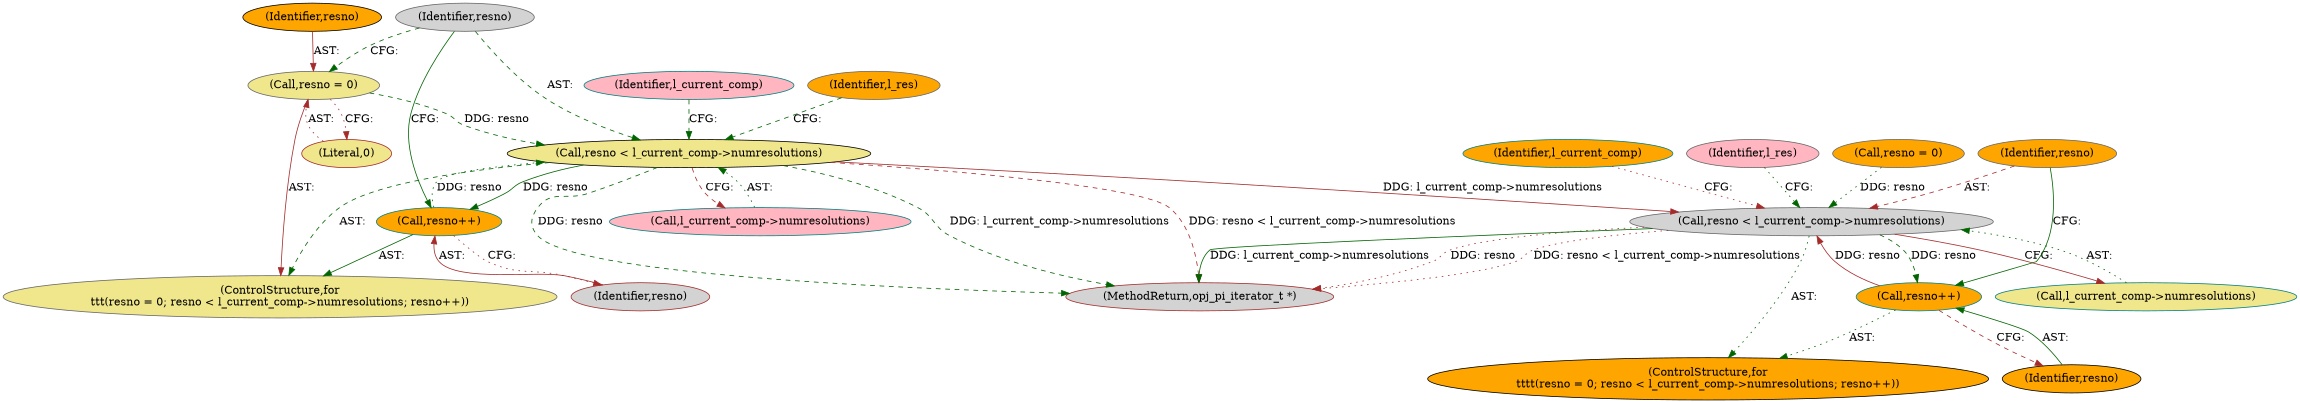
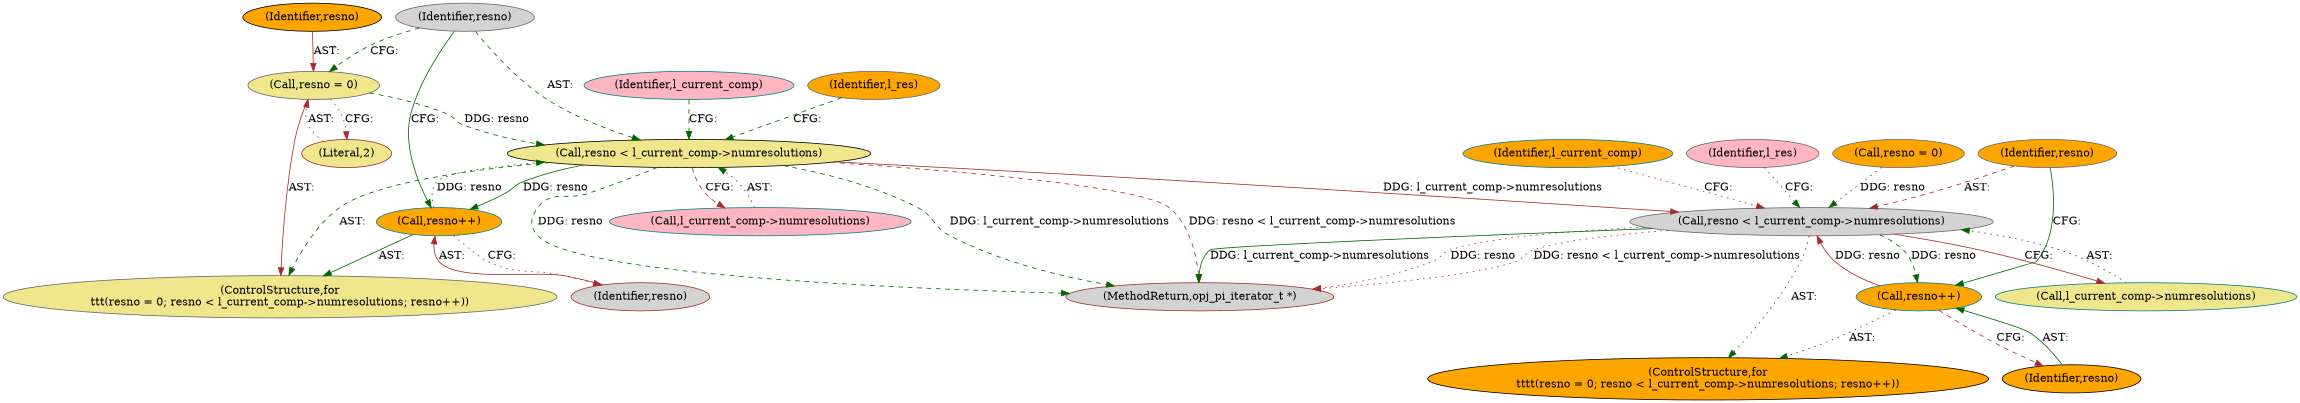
  digraph {
    node [style=filled fillcolor=orange color=gray40]
    edge [color=darkgreen style=dashed]
    n1 [label="(Call,resno < l_current_comp->numresolutions)" fillcolor=khaki color=black]
    n2 [label="(Call,resno++)" color=teal]
    n3 [label="(Call,resno < l_current_comp->numresolutions)" fillcolor=lightgrey]
    n4 [label="(Call,l_current_comp->numresolutions)" fillcolor=lightpink color=teal]
    n5 [label="(MethodReturn,opj_pi_iterator_t *)" fillcolor=lightgrey color=brown]
    n6 [label="(ControlStructure,for\n\t\t\t(resno = 0; resno < l_current_comp->numresolutions; resno++))" fillcolor=khaki]
    n7 [label="(Identifier,resno)" fillcolor=lightgrey color=brown]
    n8 [label="(Call,resno = 0)" fillcolor=khaki]
-   n9 [label="(Literal,0)" fillcolor=khaki color=brown]
+   n9 [label="(Literal,2)" fillcolor=khaki color=brown]
    n10 [label="(Call,resno++)" color=teal]
    n11 [label="(ControlStructure,for\n\t\t\t\t(resno = 0; resno < l_current_comp->numresolutions; resno++))" color=black]
    n12 [label="(Call,l_current_comp->numresolutions)" fillcolor=khaki color=teal]
    n13 [label="(Identifier,resno)" color=black]
    n14 [label="(Identifier,resno)" fillcolor=lightgrey]
    n15 [label="(Identifier,resno)"]
    n16 [label="(Identifier,resno)" color=black]
    n17 [label="(Identifier,l_current_comp)" color=teal]
    n18 [label="(Identifier,l_res)" fillcolor=lightpink]
    n19 [label="(Identifier,l_current_comp)" fillcolor=lightpink color=teal]
    n20 [label="(Identifier,l_res)"]
    n21 [label="(Call,resno = 0)"]
    n1 -> n2 [label="DDG: resno" style=solid]
    n1 -> n3 [label="DDG: l_current_comp->numresolutions" color=brown style=solid]
    n1 -> n4 [label="CFG: " color=brown]
    n1 -> n5 [label="DDG: l_current_comp->numresolutions"]
    n1 -> n5 [label="DDG: resno < l_current_comp->numresolutions" color=brown]
    n1 -> n5 [label="DDG: resno"]
    n1 -> n6 [label="AST: "]
    n2 -> n1 [label="DDG: resno" style=dotted]
    n2 -> n6 [label="AST: " style=solid]
    n2 -> n7 [label="CFG: " color=brown style=dotted]
    n3 -> n5 [label="DDG: resno" color=brown style=dotted]
    n3 -> n5 [label="DDG: resno < l_current_comp->numresolutions" color=brown style=dotted]
    n3 -> n5 [label="DDG: l_current_comp->numresolutions" style=solid]
    n3 -> n10 [label="DDG: resno"]
    n3 -> n11 [label="AST: " style=dotted]
    n3 -> n12 [label="CFG: " color=brown style=solid]
    n4 -> n1 [label="AST: " style=dotted]
    n7 -> n2 [label="AST: " color=brown style=solid]
    n8 -> n1 [label="DDG: resno"]
    n8 -> n6 [label="AST: " color=brown style=solid]
    n8 -> n9 [label="CFG: " color=brown style=dotted]
    n9 -> n8 [label="AST: " color=brown style=dotted]
    n10 -> n3 [label="DDG: resno" color=brown style=solid]
    n10 -> n11 [label="AST: " style=dotted]
    n10 -> n13 [label="CFG: " color=brown]
    n12 -> n3 [label="AST: " style=dotted]
    n13 -> n10 [label="AST: " style=solid]
    n14 -> n1 [label="AST: "]
    n14 -> n2 [label="CFG: " style=solid]
    n14 -> n8 [label="CFG: "]
    n15 -> n3 [label="AST: " color=brown]
    n15 -> n10 [label="CFG: " style=solid]
    n16 -> n8 [label="AST: " color=brown style=solid]
    n17 -> n3 [label="CFG: " color=brown style=dotted]
    n18 -> n3 [label="CFG: " style=dotted]
    n19 -> n1 [label="CFG: "]
    n20 -> n1 [label="CFG: "]
    n21 -> n3 [label="DDG: resno" style=dotted]
  }
